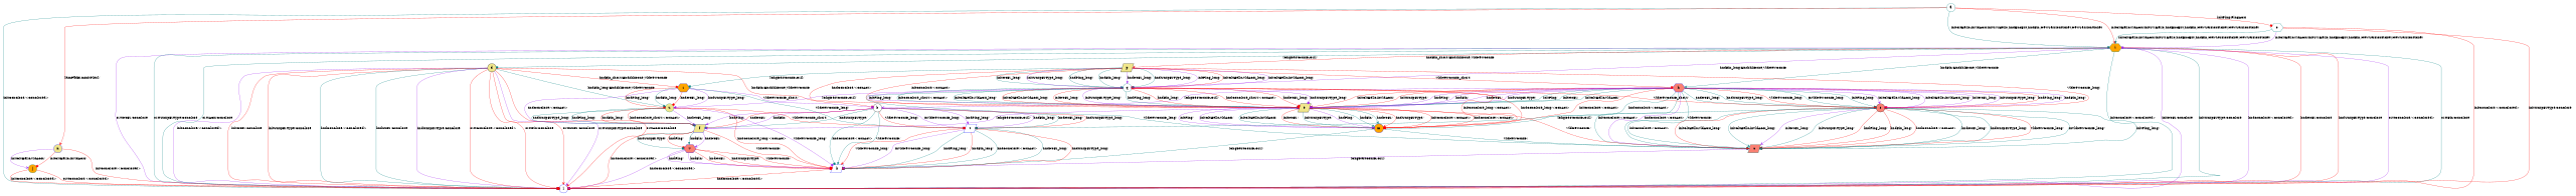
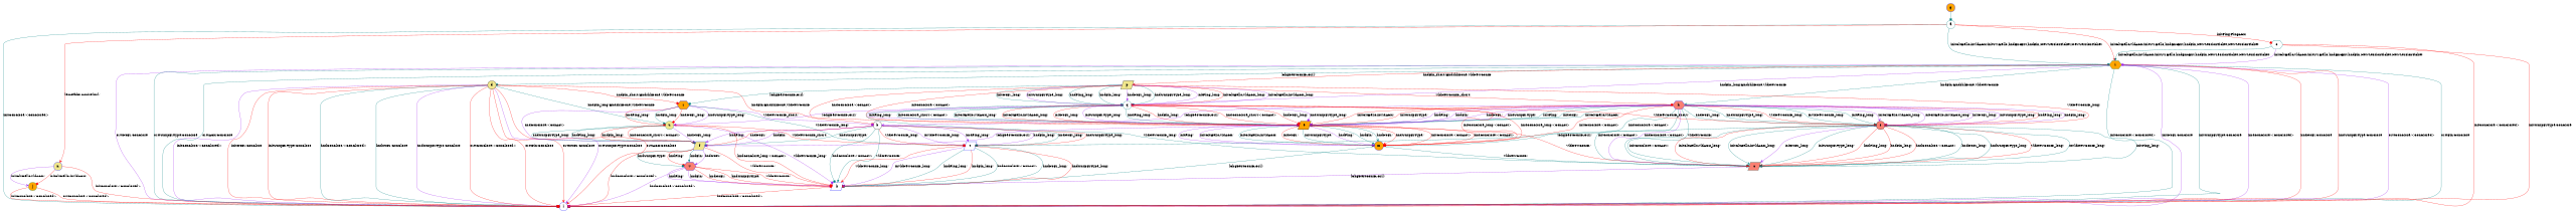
  digraph {
    node [color=blue fillcolor=white shape=circle style=filled]
    edge [arrowhead=box color=red]
    a [color=teal]
    i [color=teal fillcolor=orange shape=hexagon]
    l
    n [fillcolor=khaki]
    o [color=teal shape=hexagon]
    d [color=black fillcolor=khaki]
    h [fillcolor=salmon shape=hexagon]
    p [color=black fillcolor=khaki shape=parallelogram]
    q [color=teal]
    j [color=teal fillcolor=orange]
    b [color=black]
    r [fillcolor=orange shape=hexagon]
    u [color=teal fillcolor=khaki]
    c [color=teal fillcolor=salmon shape=parallelogram]
-   e [color=black fillcolor=khaki shape=parallelogram]
+   e [color=black fillcolor=orange shape=parallelogram]
    m [fillcolor=orange]
    s [color=black fillcolor=salmon]
    f [fillcolor=khaki shape=parallelogram]
    k [shape=parallelogram]
    t [shape=parallelogram]
    v [fillcolor=salmon shape=hexagon]
+   g [fillcolor=orange]
    a -> i [arrowhead=vee label="initCltHello-vldACK/initSvrHello,hndEncExt,hndFin,NewSessionTicket,NewSessionTicket "]
    a -> i [color=teal label="initCltHello-invldACK/initSvrHello,hndEncExt,hndFin,NewSessionTicket,NewSessionTicket "]
    a -> l [arrowhead=normal color=teal label="initConClose/<ConClosed> "]
    a -> n [arrowhead=vee label="[RmPadFrmInitPkts]/ "]
    a -> o [label="initPing/PingACK "]
    i -> l [color=teal label="initConClose/<ConClosed> "]
    i -> l [color=purple label="initNoFr/ConClose "]
    i -> l [color=teal label="initUnxpFrType/ConClose "]
    i -> l [arrowhead=normal color=purple label="hndConClose/<ConClosed> "]
    i -> l [arrowhead=normal label="hndNoFr/ConClose "]
    i -> l [arrowhead=vee label="hndUnxpFrType/ConClose "]
    i -> l [color=purple label="0rttConClose/<ConClosed> "]
    i -> l [color=teal label="0rttFin/ConClose "]
    i -> l [arrowhead=vee color=purple label="0rttNoFr/ConClose "]
    i -> l [arrowhead=vee color=teal label="0rttUnxpFrType/ConClose "]
    i -> l [arrowhead=normal color=teal label="0rttACK/ConClose "]
    i -> d [color=teal label="[ChgDestConID-Ori]/ "]
    i -> h [arrowhead=vee color=teal label="hndFin/HndshkDone,VldNewConID "]
    i -> p [arrowhead=vee label="hndFin_short/HndshkDone,VldNewConID "]
    i -> q [arrowhead=normal color=purple label="hndFin_long/HndshkDone,VldNewConID "]
    n -> l [label="initConClose/<ConClosed> "]
    n -> j [arrowhead=vee color=purple label="initCltHello-vldACK/ "]
    n -> j [label="initCltHello-invldACK/ "]
    o -> i [color=purple label="initCltHello-vldACK/initSvrHello,hndEncExt,hndFin,NewSessionTicket,NewSessionTicket "]
    o -> i [arrowhead=normal color=teal label="initCltHello-invldACK/initSvrHello,hndEncExt,hndFin,NewSessionTicket,NewSessionTicket "]
    o -> l [arrowhead=vee label="initConClose/<ConClosed> "]
    o -> l [label="initUnxpFrType/ConClose "]
    d -> l [arrowhead=normal color=purple label="initConClose/<ConClosed> "]
    d -> l [label="initNoFr/ConClose "]
    d -> l [arrowhead=normal label="initUnxpFrType/ConClose "]
    d -> l [arrowhead=vee color=teal label="hndConClose/<ConClosed> "]
    d -> l [color=teal label="hndNoFr/ConClose "]
    d -> l [arrowhead=normal color=purple label="hndUnxpFrType/ConClose "]
    d -> l [label="0rttConClose/<ConClosed> "]
    d -> l [arrowhead=normal label="0rttFin/ConClose "]
    d -> l [arrowhead=vee label="0rttNoFr/ConClose "]
    d -> l [arrowhead=vee color=purple label="0rttUnxpFrType/ConClose "]
    d -> l [arrowhead=vee label="0rttACK/ConClose "]
    d -> b [label="hndFin/HndshkDone,VldNewConID "]
    d -> r [label="hndFin_short/HndshkDone,VldNewConID "]
    d -> u [color=teal label="hndFin_long/HndshkDone,VldNewConID "]
    h -> b [arrowhead=vee color=purple label="[ChgDestConID-Ori]/ "]
    h -> c [arrowhead=vee color=teal label="initConClose/<ConAct> "]
    h -> c [arrowhead=normal color=purple label="hndConClose/<ConAct> "]
    h -> c [arrowhead=vee color=teal label="VldNewConID/ "]
    h -> e [color=teal label="initPing/ "]
    h -> e [arrowhead=vee color=teal label="initCltHello-vldACK/ "]
    h -> e [arrowhead=vee label="initCltHello-invldACK/ "]
    h -> e [arrowhead=normal color=teal label="initNoFr/ "]
    h -> e [arrowhead=vee label="initUnxpFrType/ "]
    h -> e [arrowhead=vee color=purple label="hndPing/ "]
    h -> e [arrowhead=normal color=purple label="hndFin/ "]
    h -> e [arrowhead=normal color=purple label="hndNoFr/ "]
    h -> e [color=purple label="hndUnxpFrType/ "]
    h -> m [arrowhead=vee label="initConClose/<ConAct> "]
    h -> m [arrowhead=normal color=teal label="hndConClose/<ConAct> "]
    h -> s [arrowhead=normal color=teal label="initPing_long/ "]
    h -> s [arrowhead=vee color=purple label="initCltHello-vldACK_long/ "]
    h -> s [arrowhead=vee color=purple label="initCltHello-invldACK_long/ "]
    h -> s [color=purple label="initNoFr_long/ "]
    h -> s [arrowhead=normal color=purple label="initUnxpFrType_long/ "]
    h -> s [arrowhead=vee label="hndPing_long/ "]
    h -> s [color=purple label="hndFin_long/ "]
    h -> s [arrowhead=normal color=teal label="hndNoFr_long/ "]
    h -> s [arrowhead=normal color=teal label="hndUnxpFrType_long/ "]
    h -> s [label="VldNewConID_long/ "]
    h -> s [color=teal label="InvldNewConID_long/ "]
    p -> h [label="VldNewConID_short/ "]
    p -> q [color=purple label="initPing_long/ "]
    p -> q [label="initCltHello-vldACK_long/ "]
    p -> q [arrowhead=normal color=purple label="initCltHello-invldACK_long/ "]
    p -> q [arrowhead=normal color=teal label="initNoFr_long/ "]
    p -> q [arrowhead=vee color=purple label="initUnxpFrType_long/ "]
    p -> q [arrowhead=normal color=teal label="hndPing_long/ "]
    p -> q [color=teal label="hndFin_long/ "]
    p -> q [arrowhead=normal color=purple label="hndNoFr_long/ "]
    p -> q [arrowhead=normal color=teal label="hndUnxpFrType_long/ "]
    p -> r [color=teal label="[ChgDestConID-Ori]/ "]
    p -> e [arrowhead=vee label="initConClose/<ConAct> "]
    p -> e [label="hndConClose/<ConAct> "]
    p -> s [label="VldNewConID_long/ "]
    q -> u [arrowhead=vee color=purple label="[ChgDestConID-Ori]/ "]
    q -> c [arrowhead=vee color=teal label="VldNewConID_long/ "]
    q -> e [color=purple label="initPing_long/ "]
    q -> e [arrowhead=normal color=teal label="initConClose_short/<ConAct> "]
    q -> e [arrowhead=vee color=teal label="initCltHello-vldACK_long/ "]
    q -> e [label="initCltHello-invldACK_long/ "]
    q -> e [arrowhead=vee label="initNoFr_long/ "]
    q -> e [arrowhead=normal color=purple label="initUnxpFrType_long/ "]
    q -> e [color=teal label="hndPing_long/ "]
    q -> e [label="hndFin_long/ "]
    q -> e [label="hndConClose_short/<ConAct> "]
    q -> e [label="hndNoFr_long/ "]
    q -> e [color=purple label="hndUnxpFrType_long/ "]
    q -> m [label="initConClose_long/<ConAct> "]
    q -> m [arrowhead=vee label="hndConClose_long/<ConAct> "]
    q -> s [arrowhead=normal label="VldNewConID_short/ "]
    j -> l [label="initConClose/<ConClosed> "]
    j -> l [arrowhead=normal label="0rttConClose/<ConClosed> "]
    b -> f [arrowhead=vee color=purple label="hndPing/ "]
    b -> f [arrowhead=vee color=purple label="hndFin/ "]
    b -> f [arrowhead=normal label="hndNoFr/ "]
    b -> f [color=teal label="hndUnxpFrType/ "]
    b -> k [color=teal label="hndConClose/<ConAct> "]
    b -> k [arrowhead=normal color=teal label="VldNewConID/ "]
    b -> t [arrowhead=normal color=purple label="hndPing_long/ "]
    b -> t [arrowhead=vee color=purple label="hndFin_long/ "]
    b -> t [color=teal label="hndNoFr_long/ "]
    b -> t [label="hndUnxpFrType_long/ "]
    b -> t [label="VldNewConID_long/ "]
    b -> t [color=purple label="InvldNewConID_long/ "]
    r -> b [color=purple label="VldNewConID_short/ "]
    r -> u [label="hndPing_long/ "]
    r -> u [arrowhead=normal color=teal label="hndFin_long/ "]
    r -> u [label="hndNoFr_long/ "]
    r -> u [arrowhead=normal color=purple label="hndUnxpFrType_long/ "]
    r -> f [arrowhead=normal color=purple label="hndConClose/<ConAct> "]
    r -> t [arrowhead=vee color=teal label="VldNewConID_long/ "]
    u -> f [color=teal label="hndPing_long/ "]
    u -> f [arrowhead=vee label="hndFin_long/ "]
    u -> f [arrowhead=vee label="hndConClose_short/<ConAct> "]
    u -> f [arrowhead=normal color=purple label="hndNoFr_long/ "]
    u -> f [arrowhead=vee color=teal label="hndUnxpFrType_long/ "]
    u -> k [label="hndConClose_long/<ConAct> "]
    u -> k [color=purple label="VldNewConID_long/ "]
    u -> t [label="VldNewConID_short/ "]
    c -> k [color=purple label="[ChgDestConID-Ori]/ "]
    e -> c [arrowhead=normal label="VldNewConID/ "]
    e -> m [label="initConClose/<ConAct> "]
    e -> m [arrowhead=vee label="hndConClose/<ConAct> "]
    e -> m [arrowhead=normal color=purple label="initPing/ "]
    e -> m [color=purple label="initCltHello-vldACK/ "]
    e -> m [arrowhead=vee color=teal label="initCltHello-invldACK/ "]
    e -> m [arrowhead=vee label="initNoFr/ "]
    e -> m [arrowhead=normal color=teal label="initUnxpFrType/ "]
    e -> m [arrowhead=normal color=purple label="hndPing/ "]
    e -> m [arrowhead=normal color=teal label="hndFin/ "]
    e -> m [arrowhead=vee color=teal label="hndNoFr/ "]
    e -> m [arrowhead=vee label="hndUnxpFrType/ "]
    e -> f [arrowhead=vee color=purple label="[ChgDestConID-Ori]/ "]
    m -> c [arrowhead=vee color=teal label="VldNewConID/ "]
    m -> k [color=teal label="[ChgDestConID-Ori]/ "]
    s -> c [color=teal label="initPing_long/ "]
    s -> c [arrowhead=normal color=teal label="initConClose/<ConAct> "]
    s -> c [arrowhead=normal label="initCltHello-vldACK_long/ "]
    s -> c [arrowhead=vee color=teal label="initCltHello-invldACK_long/ "]
    s -> c [arrowhead=vee color=purple label="initNoFr_long/ "]
    s -> c [arrowhead=vee color=teal label="initUnxpFrType_long/ "]
    s -> c [arrowhead=vee label="hndPing_long/ "]
    s -> c [arrowhead=vee label="hndFin_long/ "]
    s -> c [arrowhead=vee label="hndConClose/<ConAct> "]
    s -> c [arrowhead=normal color=teal label="hndNoFr_long/ "]
    s -> c [arrowhead=vee color=teal label="hndUnxpFrType_long/ "]
    s -> c [arrowhead=normal label="VldNewConID_long/ "]
    s -> c [arrowhead=normal color=teal label="InvldNewConID_long/ "]
    s -> t [color=teal label="[ChgDestConID-Ori]/ "]
    f -> l [arrowhead=normal label="hndConClose/<ConClosed> "]
    f -> k [arrowhead=normal label="VldNewConID/ "]
    f -> v [label="hndPing/ "]
    f -> v [arrowhead=normal color=teal label="hndFin/ "]
    f -> v [arrowhead=vee color=purple label="hndNoFr/ "]
    f -> v [color=teal label="hndUnxpFrType/ "]
    k -> l [arrowhead=normal label="hndConClose/<ConClosed> "]
    t -> k [color=teal label="hndPing_long/ "]
    t -> k [arrowhead=normal label="hndFin_long/ "]
    t -> k [arrowhead=vee color=teal label="hndConClose/<ConAct> "]
    t -> k [color=teal label="hndNoFr_long/ "]
    t -> k [label="hndUnxpFrType_long/ "]
    t -> k [arrowhead=vee label="VldNewConID_long/ "]
    t -> k [arrowhead=vee color=purple label="InvldNewConID_long/ "]
    v -> l [arrowhead=vee color=purple label="hndConClose/<ConClosed> "]
    v -> k [arrowhead=vee color=purple label="hndPing/ "]
    v -> k [arrowhead=normal color=purple label="hndFin/ "]
    v -> k [label="hndNoFr/ "]
    v -> k [label="hndUnxpFrType/ "]
    v -> k [label="VldNewConID/ "]
+   g -> a [color=teal]
  }
